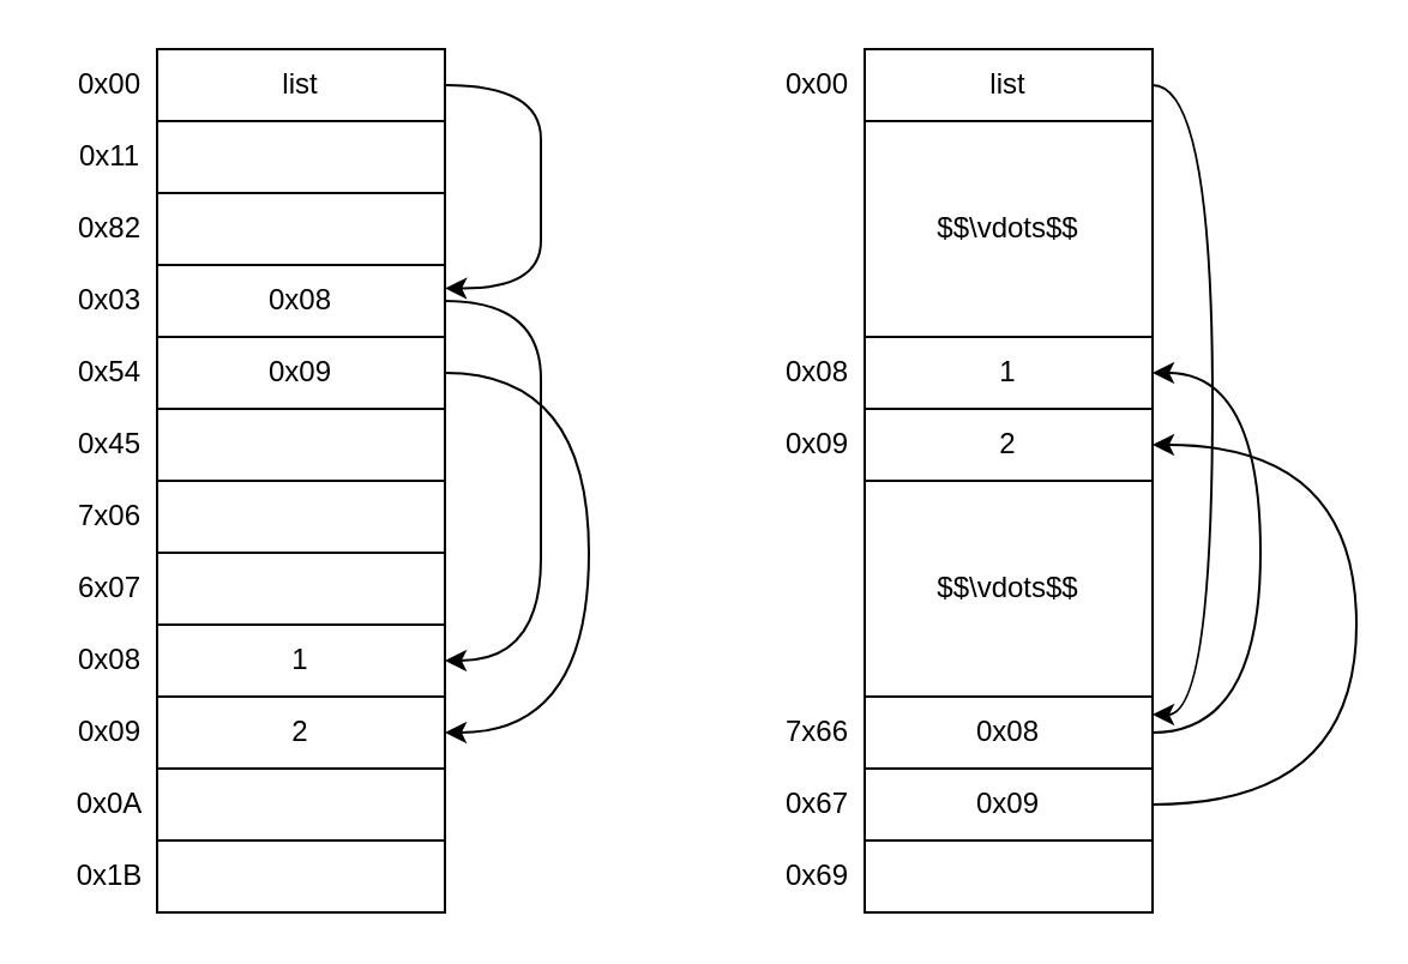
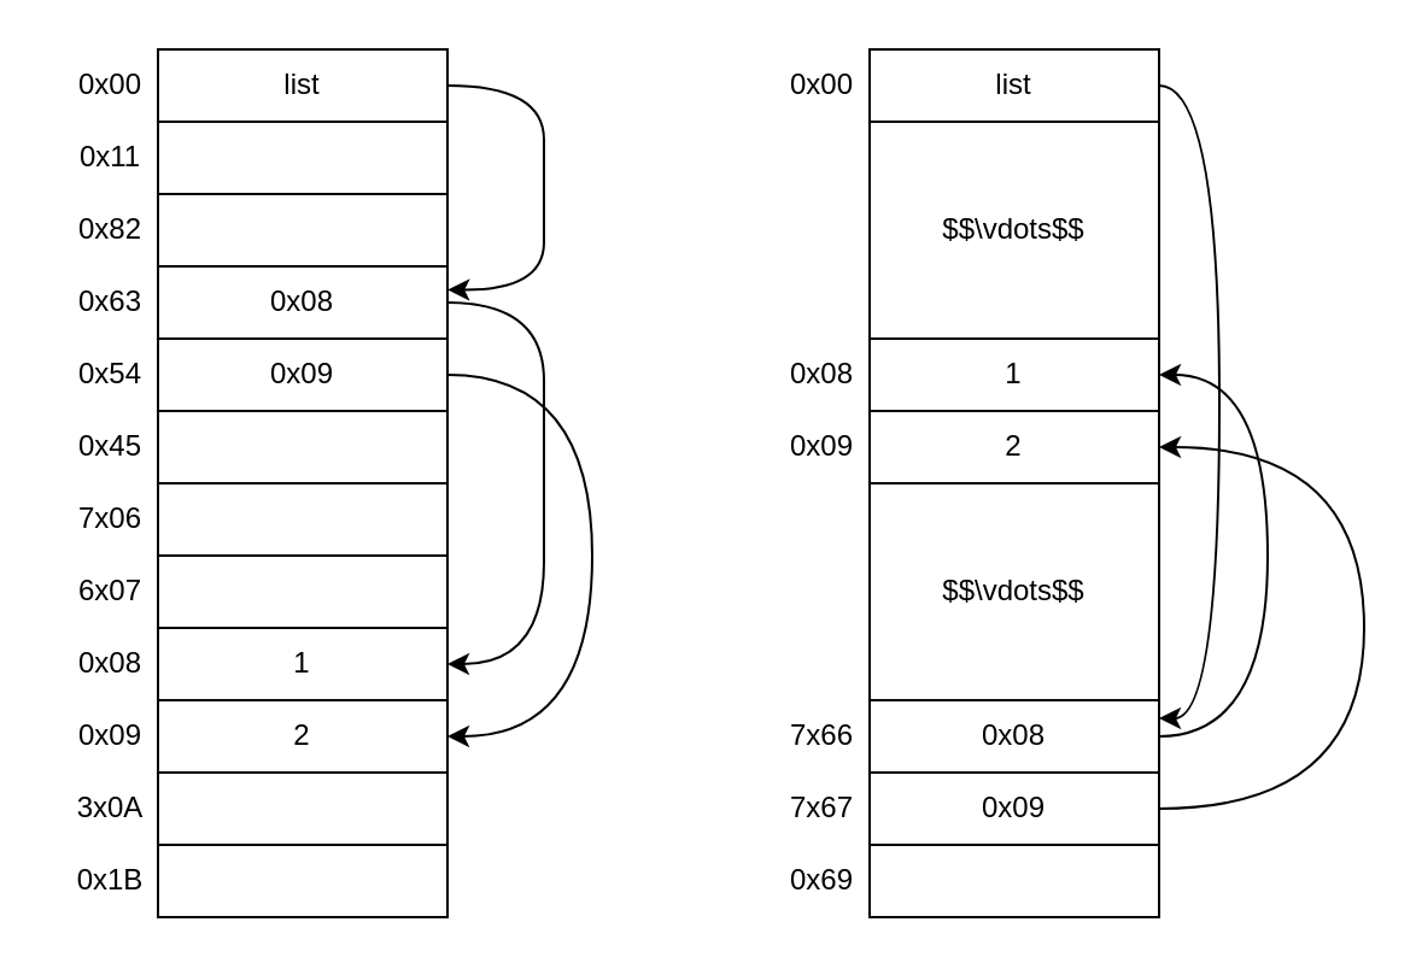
  <mxCell id="0" />
  <mxCell id="1" parent="0" />
  <mxCell id="2" value="list" style="rounded=0;whiteSpace=wrap;html=1;" vertex="1" parent="1"><mxGeometry x="65" y="20" width="120" height="30" as="geometry" /></mxCell>
  <mxCell id="3" value="" style="rounded=0;whiteSpace=wrap;html=1;" vertex="1" parent="1"><mxGeometry x="65" y="50" width="120" height="30" as="geometry" /></mxCell>
  <mxCell id="4" value="" style="rounded=0;whiteSpace=wrap;html=1;" vertex="1" parent="1"><mxGeometry x="65" y="80" width="120" height="30" as="geometry" /></mxCell>
  <mxCell id="5" value="0x08" style="rounded=0;whiteSpace=wrap;html=1;" vertex="1" parent="1"><mxGeometry x="65" y="110" width="120" height="30" as="geometry" /></mxCell>
  <mxCell id="6" style="edgeStyle=orthogonalEdgeStyle;rounded=0;orthogonalLoop=1;jettySize=auto;html=1;exitX=1;exitY=0.5;exitDx=0;exitDy=0;entryX=1;entryY=0.5;entryDx=0;entryDy=0;curved=1;" edge="1" parent="1" source="7" target="12"><mxGeometry relative="1" as="geometry"><Array as="points"><mxPoint x="245" y="155" /><mxPoint x="245" y="305" /></Array></mxGeometry></mxCell>
  <mxCell id="7" value="0x09" style="rounded=0;whiteSpace=wrap;html=1;" vertex="1" parent="1"><mxGeometry x="65" y="140" width="120" height="30" as="geometry" /></mxCell>
  <mxCell id="8" value="" style="rounded=0;whiteSpace=wrap;html=1;" vertex="1" parent="1"><mxGeometry x="65" y="170" width="120" height="30" as="geometry" /></mxCell>
  <mxCell id="9" value="" style="rounded=0;whiteSpace=wrap;html=1;" vertex="1" parent="1"><mxGeometry x="65" y="200" width="120" height="30" as="geometry" /></mxCell>
  <mxCell id="10" value="" style="rounded=0;whiteSpace=wrap;html=1;" vertex="1" parent="1"><mxGeometry x="65" y="230" width="120" height="30" as="geometry" /></mxCell>
  <mxCell id="11" value="1" style="rounded=0;whiteSpace=wrap;html=1;" vertex="1" parent="1"><mxGeometry x="65" y="260" width="120" height="30" as="geometry" /></mxCell>
  <mxCell id="12" value="2" style="rounded=0;whiteSpace=wrap;html=1;" vertex="1" parent="1"><mxGeometry x="65" y="290" width="120" height="30" as="geometry" /></mxCell>
  <mxCell id="13" value="" style="rounded=0;whiteSpace=wrap;html=1;" vertex="1" parent="1"><mxGeometry x="65" y="320" width="120" height="30" as="geometry" /></mxCell>
  <mxCell id="14" value="" style="rounded=0;whiteSpace=wrap;html=1;" vertex="1" parent="1"><mxGeometry x="65" y="350" width="120" height="30" as="geometry" /></mxCell>
  <mxCell id="15" value="0x00" style="text;html=1;align=center;verticalAlign=middle;resizable=0;points=[];autosize=1;strokeColor=none;fillColor=none;" vertex="1" parent="1"><mxGeometry x="20" y="20" width="50" height="30" as="geometry" /></mxCell>
  <mxCell id="16" value="0x11" style="text;html=1;align=center;verticalAlign=middle;resizable=0;points=[];autosize=1;strokeColor=none;fillColor=none;" vertex="1" parent="1"><mxGeometry x="20" y="50" width="50" height="30" as="geometry" /></mxCell>
  <mxCell id="17" value="0x82" style="text;html=1;align=center;verticalAlign=middle;resizable=0;points=[];autosize=1;strokeColor=none;fillColor=none;" vertex="1" parent="1"><mxGeometry x="20" y="80" width="50" height="30" as="geometry" /></mxCell>
- <mxCell id="18" value="0x03" style="text;html=1;align=center;verticalAlign=middle;resizable=0;points=[];autosize=1;strokeColor=none;fillColor=none;" vertex="1" parent="1"><mxGeometry x="20" y="110" width="50" height="30" as="geometry" /></mxCell>
+ <mxCell id="18" value="0x63" style="text;html=1;align=center;verticalAlign=middle;resizable=0;points=[];autosize=1;strokeColor=none;fillColor=none;" vertex="1" parent="1"><mxGeometry x="20" y="110" width="50" height="30" as="geometry" /></mxCell>
  <mxCell id="19" value="0x54" style="text;html=1;align=center;verticalAlign=middle;resizable=0;points=[];autosize=1;strokeColor=none;fillColor=none;" vertex="1" parent="1"><mxGeometry x="20" y="140" width="50" height="30" as="geometry" /></mxCell>
  <mxCell id="20" value="0x45" style="text;html=1;align=center;verticalAlign=middle;resizable=0;points=[];autosize=1;strokeColor=none;fillColor=none;" vertex="1" parent="1"><mxGeometry x="20" y="170" width="50" height="30" as="geometry" /></mxCell>
  <mxCell id="21" value="7x06" style="text;html=1;align=center;verticalAlign=middle;resizable=0;points=[];autosize=1;strokeColor=none;fillColor=none;" vertex="1" parent="1"><mxGeometry x="20" y="200" width="50" height="30" as="geometry" /></mxCell>
  <mxCell id="22" value="6x07" style="text;html=1;align=center;verticalAlign=middle;resizable=0;points=[];autosize=1;strokeColor=none;fillColor=none;" vertex="1" parent="1"><mxGeometry x="20" y="230" width="50" height="30" as="geometry" /></mxCell>
  <mxCell id="23" value="0x08" style="text;html=1;align=center;verticalAlign=middle;resizable=0;points=[];autosize=1;strokeColor=none;fillColor=none;" vertex="1" parent="1"><mxGeometry x="20" y="260" width="50" height="30" as="geometry" /></mxCell>
  <mxCell id="24" value="0x09" style="text;html=1;align=center;verticalAlign=middle;resizable=0;points=[];autosize=1;strokeColor=none;fillColor=none;" vertex="1" parent="1"><mxGeometry x="20" y="290" width="50" height="30" as="geometry" /></mxCell>
- <mxCell id="25" value="0x0A" style="text;html=1;align=center;verticalAlign=middle;resizable=0;points=[];autosize=1;strokeColor=none;fillColor=none;" vertex="1" parent="1"><mxGeometry x="20" y="320" width="50" height="30" as="geometry" /></mxCell>
+ <mxCell id="25" value="3x0A" style="text;html=1;align=center;verticalAlign=middle;resizable=0;points=[];autosize=1;strokeColor=none;fillColor=none;" vertex="1" parent="1"><mxGeometry x="20" y="320" width="50" height="30" as="geometry" /></mxCell>
  <mxCell id="26" value="0x1B" style="text;html=1;align=center;verticalAlign=middle;resizable=0;points=[];autosize=1;strokeColor=none;fillColor=none;" vertex="1" parent="1"><mxGeometry x="20" y="350" width="50" height="30" as="geometry" /></mxCell>
  <mxCell id="27" value="" style="endArrow=classic;html=1;rounded=0;exitX=1;exitY=0.5;exitDx=0;exitDy=0;entryX=1;entryY=0.5;entryDx=0;entryDy=0;curved=1;" edge="1" parent="1" source="5" target="11"><mxGeometry width="50" height="50" relative="1" as="geometry"><mxPoint x="125" y="200" as="sourcePoint" /><mxPoint x="175" y="150" as="targetPoint" /><Array as="points"><mxPoint x="225" y="125" /><mxPoint x="225" y="190" /><mxPoint x="225" y="275" /></Array></mxGeometry></mxCell>
  <mxCell id="28" style="edgeStyle=orthogonalEdgeStyle;rounded=0;orthogonalLoop=1;jettySize=auto;html=1;entryX=1;entryY=0.25;entryDx=0;entryDy=0;curved=1;" edge="1" parent="1" source="29" target="42"><mxGeometry relative="1" as="geometry"><Array as="points"><mxPoint x="505" y="35" /><mxPoint x="505" y="297" /></Array></mxGeometry></mxCell>
  <mxCell id="29" value="list" style="rounded=0;whiteSpace=wrap;html=1;" vertex="1" parent="1"><mxGeometry x="360" y="20" width="120" height="30" as="geometry" /></mxCell>
  <mxCell id="30" value="$$\vdots$$" style="rounded=0;whiteSpace=wrap;html=1;" vertex="1" parent="1"><mxGeometry x="360" y="50" width="120" height="90" as="geometry" /></mxCell>
  <mxCell id="31" value="1" style="rounded=0;whiteSpace=wrap;html=1;" vertex="1" parent="1"><mxGeometry x="360" y="140" width="120" height="30" as="geometry" /></mxCell>
  <mxCell id="32" value="2" style="rounded=0;whiteSpace=wrap;html=1;" vertex="1" parent="1"><mxGeometry x="360" y="170" width="120" height="30" as="geometry" /></mxCell>
  <mxCell id="33" style="edgeStyle=orthogonalEdgeStyle;rounded=0;orthogonalLoop=1;jettySize=auto;html=1;entryX=1;entryY=0.5;entryDx=0;entryDy=0;curved=1;" edge="1" parent="1" source="34" target="32"><mxGeometry relative="1" as="geometry"><Array as="points"><mxPoint x="565" y="335" /><mxPoint x="565" y="185" /></Array></mxGeometry></mxCell>
  <mxCell id="34" value="0x09" style="rounded=0;whiteSpace=wrap;html=1;" vertex="1" parent="1"><mxGeometry x="360" y="320" width="120" height="30" as="geometry" /></mxCell>
  <mxCell id="35" value="" style="rounded=0;whiteSpace=wrap;html=1;" vertex="1" parent="1"><mxGeometry x="360" y="350" width="120" height="30" as="geometry" /></mxCell>
  <mxCell id="36" value="0x00" style="text;html=1;align=center;verticalAlign=middle;resizable=0;points=[];autosize=1;strokeColor=none;fillColor=none;" vertex="1" parent="1"><mxGeometry x="315" y="20" width="50" height="30" as="geometry" /></mxCell>
  <mxCell id="37" value="0x08" style="text;html=1;align=center;verticalAlign=middle;resizable=0;points=[];autosize=1;strokeColor=none;fillColor=none;" vertex="1" parent="1"><mxGeometry x="315" y="140" width="50" height="30" as="geometry" /></mxCell>
  <mxCell id="38" value="0x09" style="text;html=1;align=center;verticalAlign=middle;resizable=0;points=[];autosize=1;strokeColor=none;fillColor=none;" vertex="1" parent="1"><mxGeometry x="315" y="170" width="50" height="30" as="geometry" /></mxCell>
  <mxCell id="39" value="7x66" style="text;html=1;align=center;verticalAlign=middle;resizable=0;points=[];autosize=1;strokeColor=none;fillColor=none;" vertex="1" parent="1"><mxGeometry x="315" y="290" width="50" height="30" as="geometry" /></mxCell>
- <mxCell id="40" value="0x67" style="text;html=1;align=center;verticalAlign=middle;resizable=0;points=[];autosize=1;strokeColor=none;fillColor=none;" vertex="1" parent="1"><mxGeometry x="315" y="320" width="50" height="30" as="geometry" /></mxCell>
+ <mxCell id="40" value="7x67" style="text;html=1;align=center;verticalAlign=middle;resizable=0;points=[];autosize=1;strokeColor=none;fillColor=none;" vertex="1" parent="1"><mxGeometry x="315" y="320" width="50" height="30" as="geometry" /></mxCell>
  <mxCell id="41" style="edgeStyle=orthogonalEdgeStyle;rounded=0;orthogonalLoop=1;jettySize=auto;html=1;entryX=1;entryY=0.5;entryDx=0;entryDy=0;curved=1;" edge="1" parent="1" source="42" target="31"><mxGeometry relative="1" as="geometry"><Array as="points"><mxPoint x="525" y="305" /><mxPoint x="525" y="155" /></Array></mxGeometry></mxCell>
  <mxCell id="42" value="0x08" style="rounded=0;whiteSpace=wrap;html=1;" vertex="1" parent="1"><mxGeometry x="360" y="290" width="120" height="30" as="geometry" /></mxCell>
  <mxCell id="43" value="$$\vdots$$" style="rounded=0;whiteSpace=wrap;html=1;" vertex="1" parent="1"><mxGeometry x="360" y="200" width="120" height="90" as="geometry" /></mxCell>
  <mxCell id="44" value="" style="endArrow=classic;html=1;rounded=0;exitX=1;exitY=0.5;exitDx=0;exitDy=0;entryX=1.001;entryY=0.323;entryDx=0;entryDy=0;entryPerimeter=0;curved=1;" edge="1" parent="1" source="2" target="5"><mxGeometry width="50" height="50" relative="1" as="geometry"><mxPoint x="355" y="230" as="sourcePoint" /><mxPoint x="405" y="180" as="targetPoint" /><Array as="points"><mxPoint x="225" y="35" /><mxPoint x="225" y="80" /><mxPoint x="225" y="120" /></Array></mxGeometry></mxCell>
  <mxCell id="45" value="0x69" style="text;html=1;align=center;verticalAlign=middle;resizable=0;points=[];autosize=1;strokeColor=none;fillColor=none;" vertex="1" parent="1"><mxGeometry x="315" y="350" width="50" height="30" as="geometry" /></mxCell>
